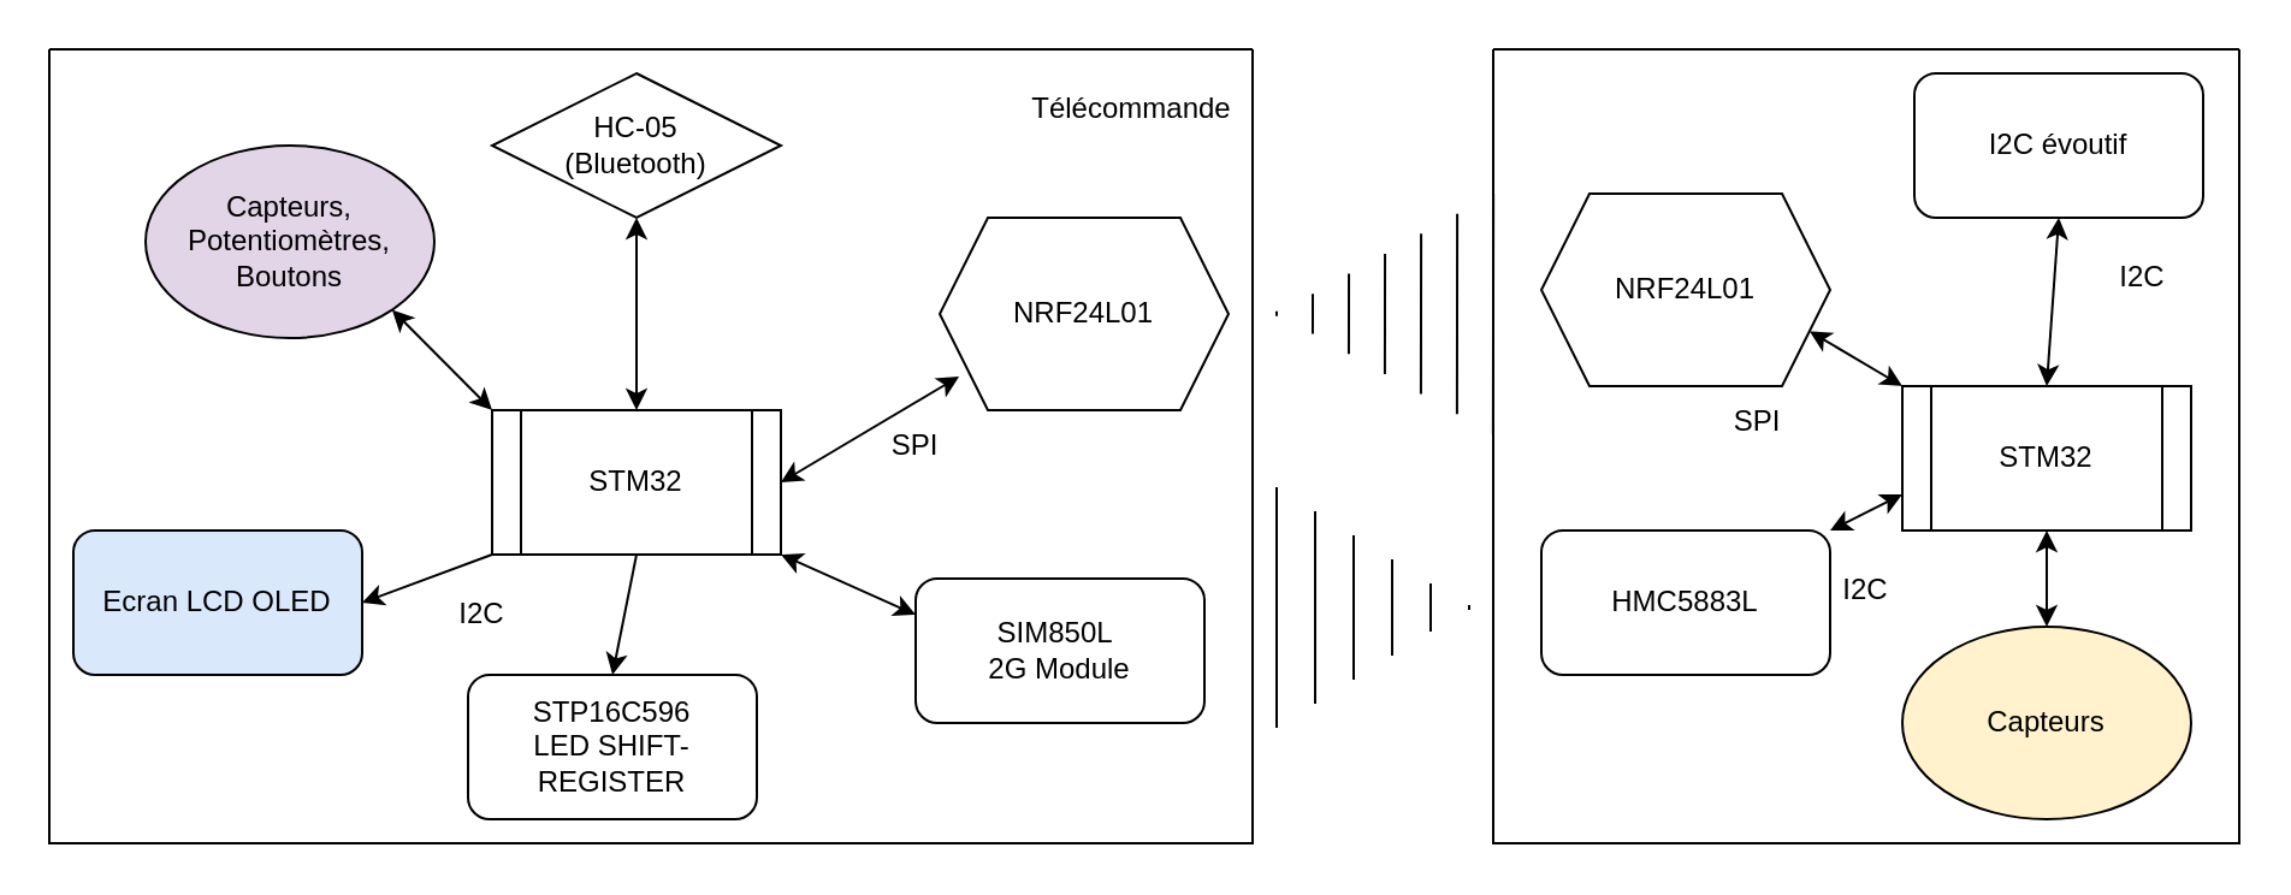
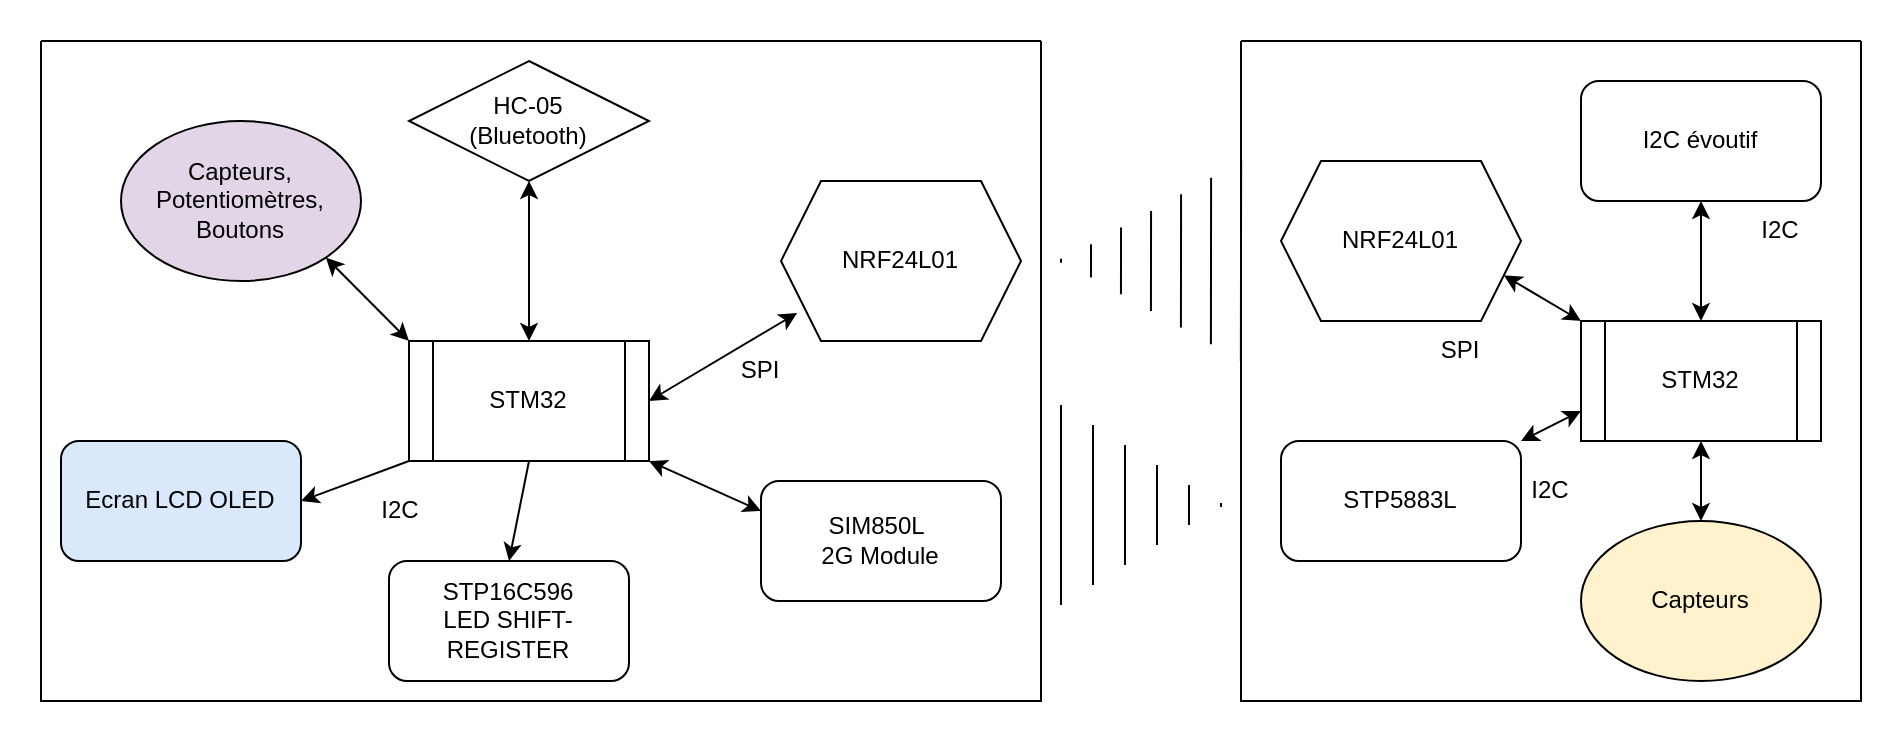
  <mxCell id="0" />
  <mxCell id="1" parent="0" />
  <mxCell id="2" value="STM32" style="shape=process;whiteSpace=wrap;html=1;backgroundOutline=1;" vertex="1" parent="1"><mxGeometry x="204" y="170" width="120" height="60" as="geometry" /></mxCell>
  <mxCell id="3" value="HC-05&lt;br&gt;(Bluetooth)" style="rhombus;whiteSpace=wrap;html=1;" vertex="1" parent="1"><mxGeometry x="204" y="30" width="120" height="60" as="geometry" /></mxCell>
  <mxCell id="4" value="Capteurs,&lt;br&gt;Potentiomètres,&lt;br&gt;Boutons" style="ellipse;whiteSpace=wrap;html=1;fillColor=#e1d5e7;" vertex="1" parent="1"><mxGeometry x="60" y="60" width="120" height="80" as="geometry" /></mxCell>
  <mxCell id="5" value="Ecran LCD OLED" style="rounded=1;whiteSpace=wrap;html=1;fillColor=#dae8fc;" vertex="1" parent="1"><mxGeometry x="30" y="220" width="120" height="60" as="geometry" /></mxCell>
  <mxCell id="6" value="" style="endArrow=classic;html=1;rounded=0;entryX=1;entryY=0.5;entryDx=0;entryDy=0;exitX=0;exitY=1;exitDx=0;exitDy=0;" edge="1" parent="1" source="2" target="5"><mxGeometry width="50" height="50" relative="1" as="geometry"><mxPoint x="230" y="240" as="sourcePoint" /><mxPoint x="280" y="190" as="targetPoint" /></mxGeometry></mxCell>
  <mxCell id="7" value="I2C" style="text;html=1;strokeColor=none;fillColor=none;align=center;verticalAlign=middle;whiteSpace=wrap;rounded=0;" vertex="1" parent="1"><mxGeometry x="170" y="240" width="60" height="30" as="geometry" /></mxCell>
  <mxCell id="8" value="STP16C596&lt;br&gt;LED SHIFT-REGISTER" style="rounded=1;whiteSpace=wrap;html=1;" vertex="1" parent="1"><mxGeometry x="194" y="280" width="120" height="60" as="geometry" /></mxCell>
  <mxCell id="9" value="" style="endArrow=classic;html=1;rounded=0;entryX=0.5;entryY=0;entryDx=0;entryDy=0;exitX=0.5;exitY=1;exitDx=0;exitDy=0;" edge="1" parent="1" source="2" target="8"><mxGeometry width="50" height="50" relative="1" as="geometry"><mxPoint x="230" y="220" as="sourcePoint" /><mxPoint x="280" y="170" as="targetPoint" /></mxGeometry></mxCell>
  <mxCell id="10" value="" style="swimlane;startSize=0;" vertex="1" parent="1"><mxGeometry x="20" y="20" width="500" height="330" as="geometry" /></mxCell>
- <mxCell id="11" value="Télécommande" style="text;html=1;strokeColor=none;fillColor=none;align=center;verticalAlign=middle;whiteSpace=wrap;rounded=0;" vertex="1" parent="10"><mxGeometry x="420" y="10" width="60" height="30" as="geometry" /></mxCell>
  <mxCell id="12" value="NRF24L01" style="shape=hexagon;perimeter=hexagonPerimeter2;whiteSpace=wrap;html=1;fixedSize=1;" vertex="1" parent="10"><mxGeometry x="370" y="70" width="120" height="80" as="geometry" /></mxCell>
  <mxCell id="13" value="SIM850L&amp;nbsp;&lt;br&gt;2G Module" style="rounded=1;whiteSpace=wrap;html=1;" vertex="1" parent="10"><mxGeometry x="360" y="220" width="120" height="60" as="geometry" /></mxCell>
  <mxCell id="14" value="SPI" style="text;html=1;strokeColor=none;fillColor=none;align=center;verticalAlign=middle;whiteSpace=wrap;rounded=0;" vertex="1" parent="10"><mxGeometry x="330" y="150" width="60" height="30" as="geometry" /></mxCell>
  <mxCell id="15" value="" style="swimlane;startSize=0;" vertex="1" parent="1"><mxGeometry x="620" y="20" width="310" height="330" as="geometry"><mxRectangle x="770" y="270" width="50" height="40" as="alternateBounds" /></mxGeometry></mxCell>
  <mxCell id="16" value="NRF24L01" style="shape=hexagon;perimeter=hexagonPerimeter2;whiteSpace=wrap;html=1;fixedSize=1;" vertex="1" parent="15"><mxGeometry x="20" y="60" width="120" height="80" as="geometry" /></mxCell>
  <mxCell id="17" value="STM32" style="shape=process;whiteSpace=wrap;html=1;backgroundOutline=1;" vertex="1" parent="15"><mxGeometry x="170" y="140" width="120" height="60" as="geometry" /></mxCell>
- <mxCell id="18" value="I2C évoutif" style="rounded=1;whiteSpace=wrap;html=1;" vertex="1" parent="15"><mxGeometry x="175" y="10" width="120" height="60" as="geometry" /></mxCell>
- <mxCell id="19" value="HMC5883L&lt;br&gt;" style="rounded=1;whiteSpace=wrap;html=1;" vertex="1" parent="15"><mxGeometry x="20" y="200" width="120" height="60" as="geometry" /></mxCell>
+ <mxCell id="18" value="I2C évoutif" style="rounded=1;whiteSpace=wrap;html=1;" vertex="1" parent="15"><mxGeometry x="170" y="20" width="120" height="60" as="geometry" /></mxCell>
+ <mxCell id="19" value="STP5883L&lt;br&gt;" style="rounded=1;whiteSpace=wrap;html=1;" vertex="1" parent="15"><mxGeometry x="20" y="200" width="120" height="60" as="geometry" /></mxCell>
  <mxCell id="20" value="Capteurs" style="ellipse;whiteSpace=wrap;html=1;fillColor=#fff2cc;" vertex="1" parent="15"><mxGeometry x="170" y="240" width="120" height="80" as="geometry" /></mxCell>
  <mxCell id="21" value="I2C" style="text;html=1;strokeColor=none;fillColor=none;align=center;verticalAlign=middle;whiteSpace=wrap;rounded=0;" vertex="1" parent="15"><mxGeometry x="240" y="80" width="60" height="30" as="geometry" /></mxCell>
  <mxCell id="22" value="I2C" style="text;html=1;strokeColor=none;fillColor=none;align=center;verticalAlign=middle;whiteSpace=wrap;rounded=0;" vertex="1" parent="15"><mxGeometry x="125" y="210" width="60" height="30" as="geometry" /></mxCell>
  <mxCell id="23" value="SPI" style="text;html=1;strokeColor=none;fillColor=none;align=center;verticalAlign=middle;whiteSpace=wrap;rounded=0;" vertex="1" parent="15"><mxGeometry x="80" y="140" width="60" height="30" as="geometry" /></mxCell>
  <mxCell id="24" value="" style="endArrow=classic;startArrow=classic;html=1;rounded=0;exitX=1;exitY=0.75;exitDx=0;exitDy=0;" edge="1" parent="15" source="16"><mxGeometry width="50" height="50" relative="1" as="geometry"><mxPoint x="-60" y="190" as="sourcePoint" /><mxPoint x="170" y="140" as="targetPoint" /></mxGeometry></mxCell>
  <mxCell id="25" value="" style="endArrow=classic;startArrow=classic;html=1;rounded=0;exitX=0.5;exitY=0;exitDx=0;exitDy=0;entryX=0.5;entryY=1;entryDx=0;entryDy=0;" edge="1" parent="15" source="17" target="18"><mxGeometry width="50" height="50" relative="1" as="geometry"><mxPoint x="-60" y="190" as="sourcePoint" /><mxPoint x="-10" y="140" as="targetPoint" /></mxGeometry></mxCell>
  <mxCell id="26" value="" style="endArrow=classic;startArrow=classic;html=1;rounded=0;exitX=0;exitY=0.75;exitDx=0;exitDy=0;entryX=1;entryY=0;entryDx=0;entryDy=0;" edge="1" parent="15" source="17" target="19"><mxGeometry width="50" height="50" relative="1" as="geometry"><mxPoint x="-60" y="190" as="sourcePoint" /><mxPoint x="-10" y="140" as="targetPoint" /></mxGeometry></mxCell>
  <mxCell id="27" value="" style="endArrow=classic;startArrow=classic;html=1;rounded=0;exitX=0.5;exitY=0;exitDx=0;exitDy=0;entryX=0.5;entryY=1;entryDx=0;entryDy=0;" edge="1" parent="15" source="20" target="17"><mxGeometry width="50" height="50" relative="1" as="geometry"><mxPoint x="-60" y="190" as="sourcePoint" /><mxPoint x="-10" y="140" as="targetPoint" /></mxGeometry></mxCell>
  <mxCell id="28" value="" style="shape=mxgraph.arrows2.wedgeArrowDashed2;html=1;bendable=0;startWidth=50;stepSize=15;rounded=0;" edge="1" parent="1"><mxGeometry width="100" height="100" relative="1" as="geometry"><mxPoint x="530" y="252" as="sourcePoint" /><mxPoint x="610" y="252" as="targetPoint" /></mxGeometry></mxCell>
  <mxCell id="29" value="" style="shape=mxgraph.arrows2.wedgeArrowDashed2;html=1;bendable=0;startWidth=50;stepSize=15;rounded=0;entryX=1.02;entryY=0.333;entryDx=0;entryDy=0;entryPerimeter=0;" edge="1" parent="1" target="10"><mxGeometry width="100" height="100" relative="1" as="geometry"><mxPoint x="620" y="130" as="sourcePoint" /><mxPoint x="540" y="130" as="targetPoint" /></mxGeometry></mxCell>
  <mxCell id="30" value="" style="endArrow=classic;startArrow=classic;html=1;rounded=0;exitX=0.5;exitY=0;exitDx=0;exitDy=0;entryX=0.5;entryY=1;entryDx=0;entryDy=0;" edge="1" parent="1" source="2" target="3"><mxGeometry width="50" height="50" relative="1" as="geometry"><mxPoint x="560" y="210" as="sourcePoint" /><mxPoint x="610" y="160" as="targetPoint" /></mxGeometry></mxCell>
  <mxCell id="31" value="" style="endArrow=classic;startArrow=classic;html=1;rounded=0;exitX=1;exitY=0.5;exitDx=0;exitDy=0;entryX=0.067;entryY=0.825;entryDx=0;entryDy=0;entryPerimeter=0;" edge="1" parent="1" source="2" target="12"><mxGeometry width="50" height="50" relative="1" as="geometry"><mxPoint x="560" y="210" as="sourcePoint" /><mxPoint x="610" y="160" as="targetPoint" /></mxGeometry></mxCell>
  <mxCell id="32" value="" style="endArrow=classic;startArrow=classic;html=1;rounded=0;exitX=1;exitY=1;exitDx=0;exitDy=0;entryX=0;entryY=0.25;entryDx=0;entryDy=0;" edge="1" parent="1" source="2" target="13"><mxGeometry width="50" height="50" relative="1" as="geometry"><mxPoint x="560" y="210" as="sourcePoint" /><mxPoint x="610" y="160" as="targetPoint" /></mxGeometry></mxCell>
  <mxCell id="33" value="" style="endArrow=classic;startArrow=classic;html=1;rounded=0;exitX=0;exitY=0;exitDx=0;exitDy=0;entryX=1;entryY=1;entryDx=0;entryDy=0;" edge="1" parent="1" source="2" target="4"><mxGeometry width="50" height="50" relative="1" as="geometry"><mxPoint x="560" y="210" as="sourcePoint" /><mxPoint x="610" y="160" as="targetPoint" /></mxGeometry></mxCell>
